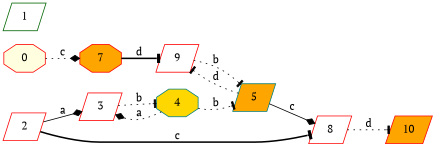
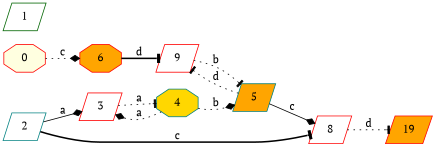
  strict digraph {
    fontname="PT Serif"
    rankdir=LR
    node [color=red fillcolor=white fontname="PT Serif" shape=parallelogram style=filled]
    edge [arrowhead=tee fontname="PT Serif" style=dotted]
    0 [fillcolor=lightyellow shape=octagon]
-   7 [fillcolor=orange shape=octagon]
+   7 [fillcolor=orange shape=octagon label=6]
    9
    1 [color=darkgreen]
-   2
+   2 [color=teal]
    8
    3
-   10 [fillcolor=orange]
+   10 [fillcolor=orange label=19]
    4 [color=teal fillcolor=gold shape=octagon]
    5 [color=teal fillcolor=orange]
    0 -> 7 [arrowhead=diamond label=c]
    7 -> 9 [label=d style=bold]
    9 -> 5 [label=b]
    2 -> 8 [label=c style=bold]
    2 -> 3 [arrowhead=diamond label=a style=solid]
    8 -> 10 [label=d]
-   3 -> 4 [label=b]
+   3 -> 4 [label=a]
    4 -> 3 [arrowhead=diamond label=a]
-   4 -> 5 [label=b]
+   4 -> 5 [arrowhead=diamond label=b]
    5 -> 9 [label=d]
    5 -> 8 [arrowhead=diamond label=c style=solid]
  }
